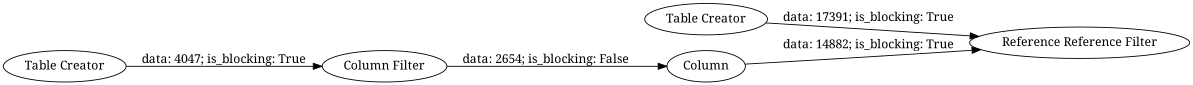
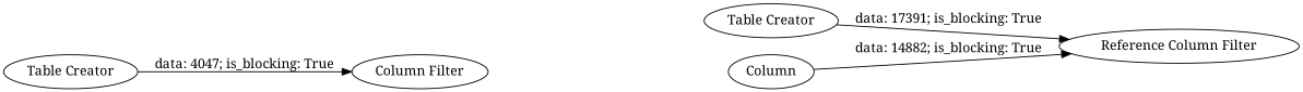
  digraph {
    fontname="Noto Serif"
    rankdir=LR
    node [fontname="Noto Serif"]
    edge [fontname="Noto Serif"]
    n1 [label=Column]
-   n2 [label="Reference Reference Filter"]
+   n2 [label="Reference Column Filter"]
    n3 [label="Table Creator"]
    n4 [label="Column Filter"]
    n5 [label="Table Creator"]
    n1 -> n2 [label="data: 14882; is_blocking: True"]
    n3 -> n4 [label="data: 4047; is_blocking: True"]
-   n4 -> n1 [label="data: 2654; is_blocking: False"]
    n5 -> n2 [label="data: 17391; is_blocking: True"]
  }
